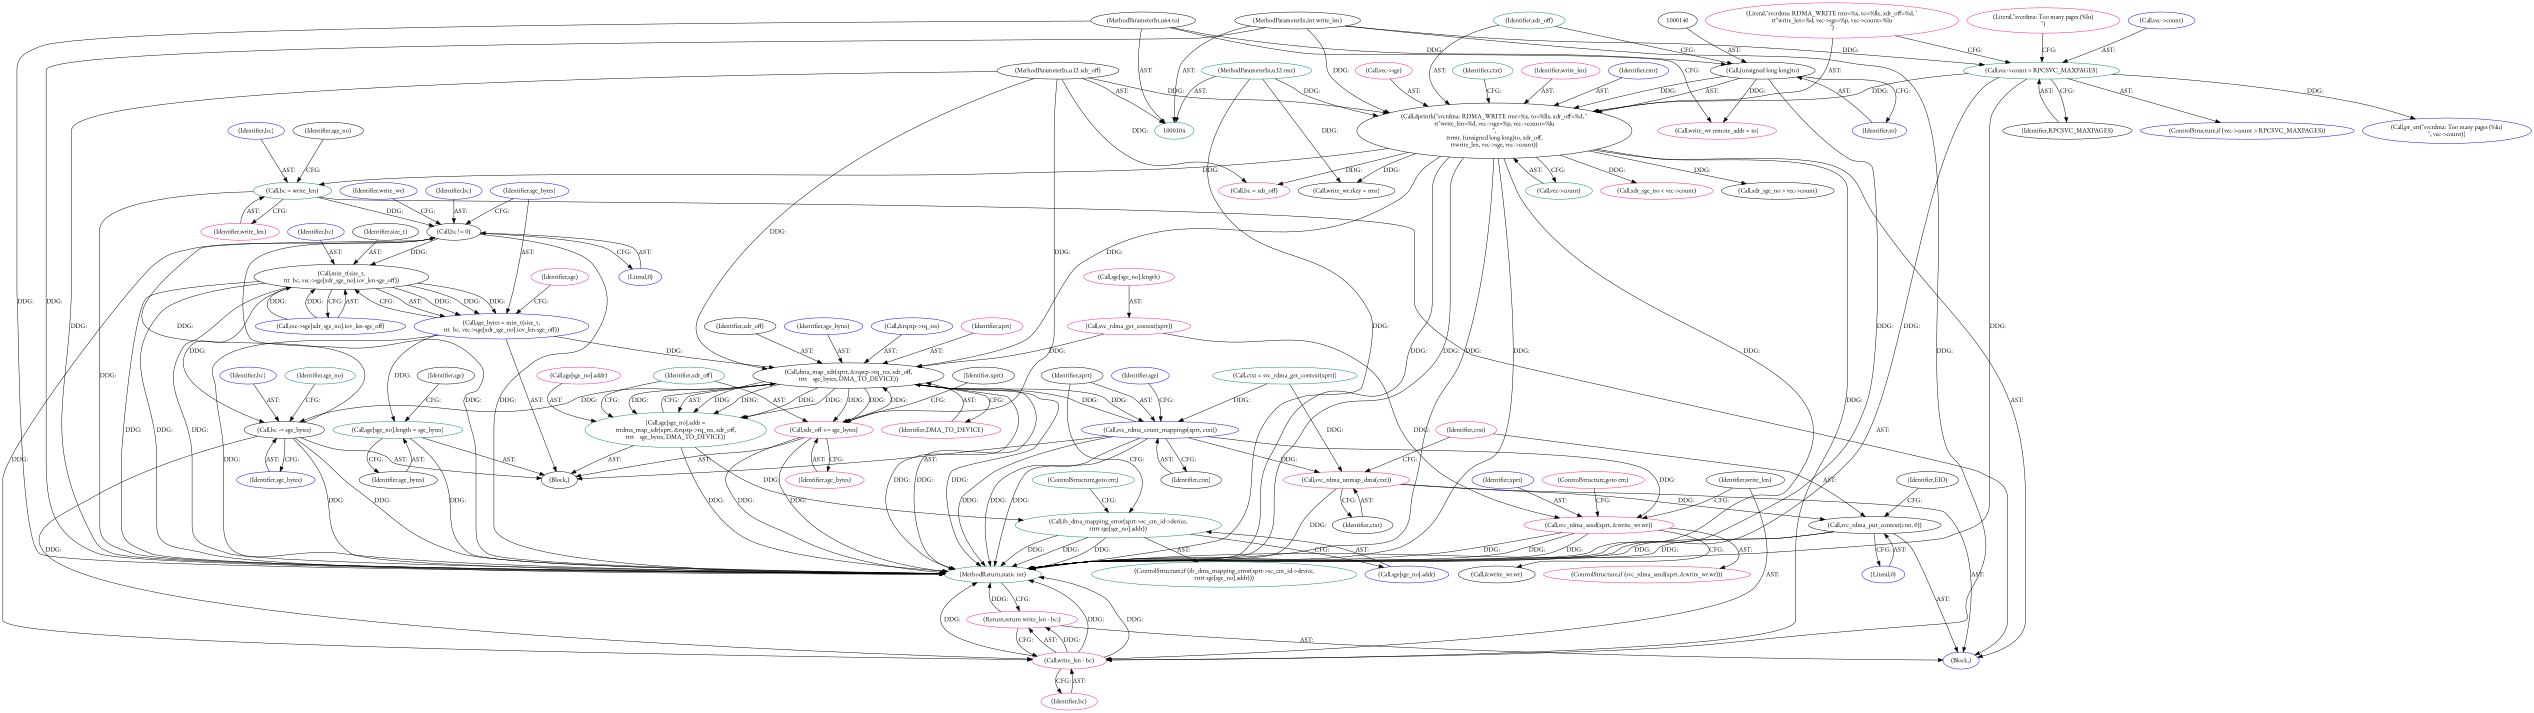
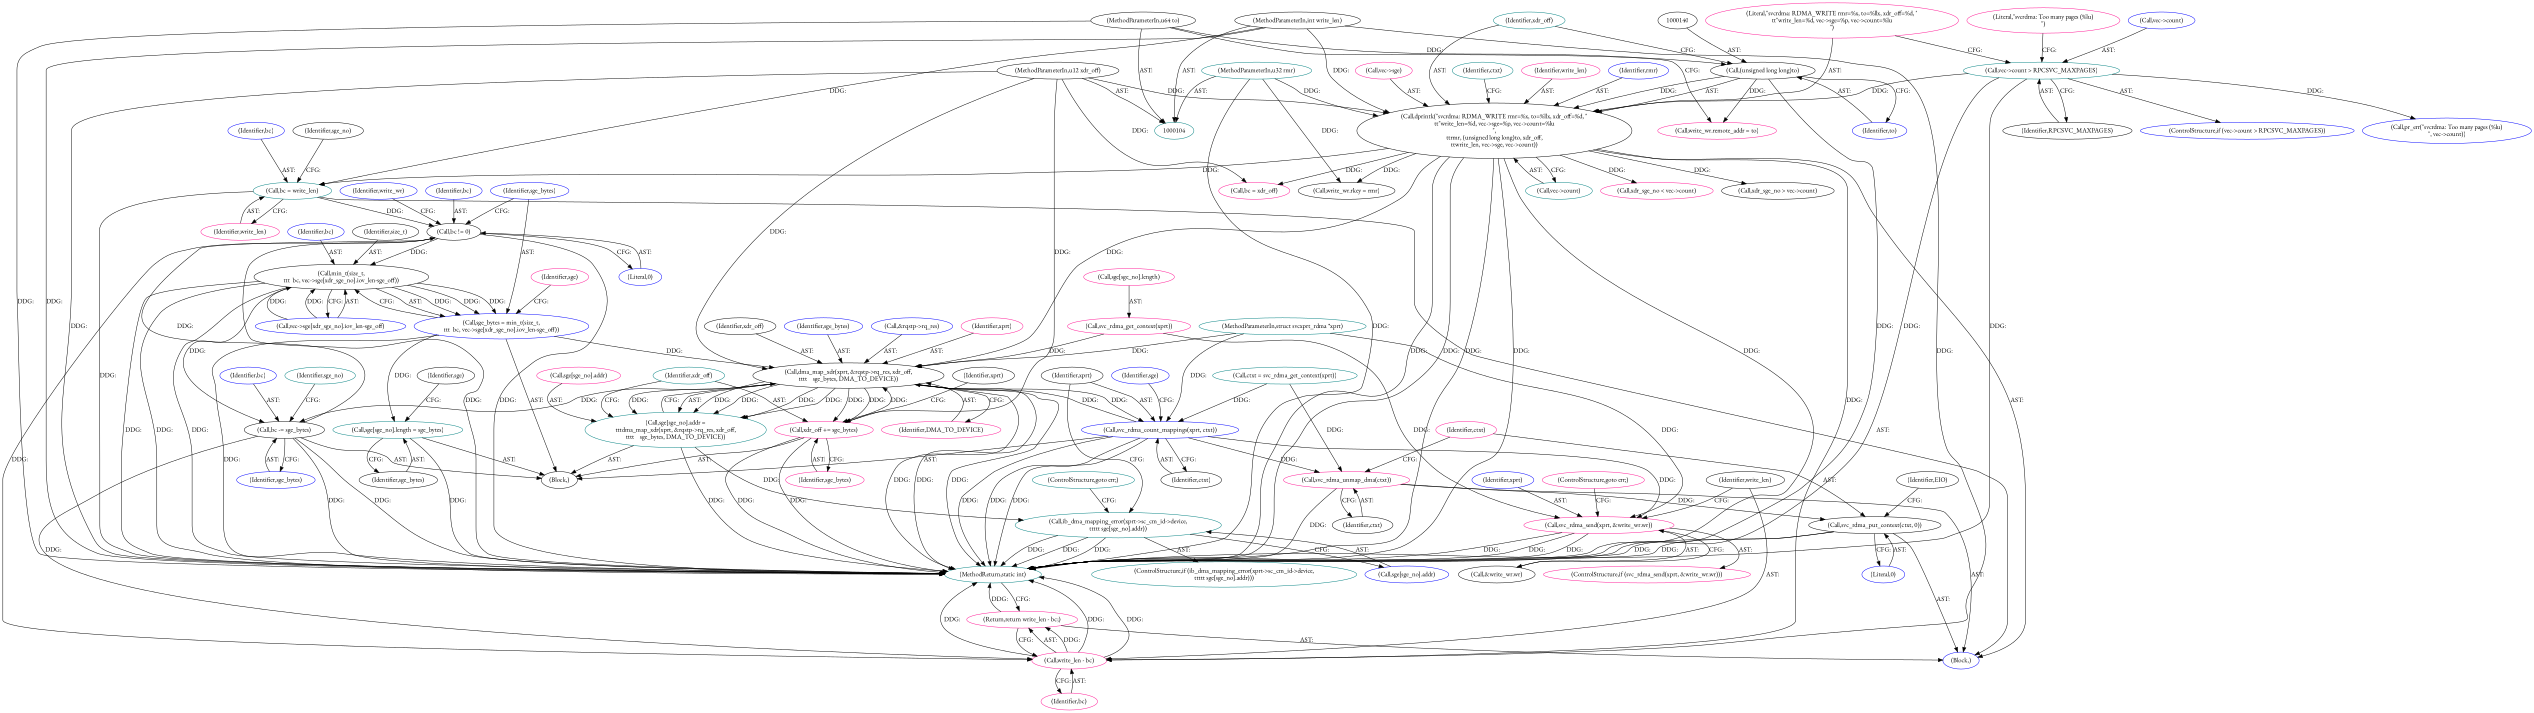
  digraph {
    fontname="EB Garamond"
    node [color=black fontname="EB Garamond"]
    edge [fontname="EB Garamond"]
    n1 [color=teal label="(Call,bc = write_len)"]
    n2 [label="(Call,bc != 0)"]
    n3 [color=teal label="(MethodReturn,static int)"]
    n4 [color=deeppink label="(Identifier,write_len)"]
    n5 [color=blue label="(Block,)"]
    n6 [color=deeppink label="(Call,write_len - bc)"]
    n7 [label="(Call,min_t(size_t,\n\t\t\t  bc, vec->sge[xdr_sge_no].iov_len-sge_off))"]
    n8 [color=blue label="(Literal,0)"]
    n9 [color=deeppink label="(Return,return write_len - bc;)"]
    n10 [label="(Call,dprintk(\"svcrdma: RDMA_WRITE rmr=%x, to=%llx, xdr_off=%d, \"\n\t\t\"write_len=%d, vec->sge=%p, vec->count=%lu\n\",\n\t\trmr, (unsigned long long)to, xdr_off,\n\t\twrite_len, vec->sge, vec->count))"]
    n11 [label="(Call,dma_map_xdr(xprt, &rqstp->rq_res, xdr_off,\n\t\t\t\t    sge_bytes, DMA_TO_DEVICE))"]
    n12 [color=teal label="(Call,vec->count)"]
    n13 [color=deeppink label="(Call,bc = xdr_off)"]
    n14 [color=deeppink label="(Call,xdr_sge_no < vec->count)"]
    n15 [label="(Call,write_wr.rkey = rmr)"]
    n16 [label="(Call,xdr_sge_no > vec->count)"]
    n17 [color=deeppink label="(Call,xdr_off += sge_bytes)"]
    n18 [label="(Call,bc -= sge_bytes)"]
    n19 [color=teal label="(Call,sge[sge_no].addr =\n\t\t\tdma_map_xdr(xprt, &rqstp->rq_res, xdr_off,\n\t\t\t\t    sge_bytes, DMA_TO_DEVICE))"]
    n20 [color=blue label="(Call,svc_rdma_count_mappings(xprt, ctxt))"]
    n21 [color=deeppink label="(Identifier,DMA_TO_DEVICE)"]
    n22 [color=deeppink label="(Identifier,bc)"]
    n23 [color=teal label="(MethodParameterIn,u32 rmr)"]
    1000104 [color=teal]
    n25 [label="(Call,(unsigned long long)to)"]
    n26 [color=blue label="(Identifier,to)"]
    n27 [color=deeppink label="(Call,write_wr.remote_addr = to)"]
    n28 [label="(MethodParameterIn,u64 to)"]
    n29 [label="(MethodParameterIn,u12 xdr_off)"]
    n30 [label="(Block,)"]
    n31 [color=deeppink label="(Identifier,sge_bytes)"]
    n32 [label="(MethodParameterIn,int write_len)"]
    n33 [color=teal label="(Call,vec->count > RPCSVC_MAXPAGES)"]
    n34 [label="(Identifier,RPCSVC_MAXPAGES)"]
    n35 [color=blue label="(ControlStructure,if (vec->count > RPCSVC_MAXPAGES))"]
    n36 [color=blue label="(Call,pr_err(\"svcrdma: Too many pages (%lu)\n\", vec->count))"]
    n37 [color=blue label="(Call,sge_bytes = min_t(size_t,\n\t\t\t  bc, vec->sge[xdr_sge_no].iov_len-sge_off))"]
    n38 [color=blue label="(Call,vec->sge[xdr_sge_no].iov_len-sge_off)"]
    n39 [color=teal label="(Call,sge[sge_no].length = sge_bytes)"]
    n40 [color=blue label="(Identifier,sge_bytes)"]
    n41 [label="(Identifier,sge_bytes)"]
    n42 [color=teal label="(Call,ib_dma_mapping_error(xprt->sc_cm_id->device,\n\t\t\t\t\t sge[sge_no].addr))"]
    n43 [color=deeppink label="(Call,svc_rdma_send(xprt, &write_wr.wr))"]
    n44 [color=deeppink label="(Call,svc_rdma_unmap_dma(ctxt))"]
    n45 [label="(Identifier,ctxt)"]
    n46 [color=blue label="(Call,sge[sge_no].addr)"]
    n47 [color=teal label="(ControlStructure,if (ib_dma_mapping_error(xprt->sc_cm_id->device,\n\t\t\t\t\t sge[sge_no].addr)))"]
    n48 [label="(Call,&write_wr.wr)"]
    n49 [color=deeppink label="(ControlStructure,if (svc_rdma_send(xprt, &write_wr.wr)))"]
    n50 [label="(Call,svc_rdma_put_context(ctxt, 0))"]
    n51 [label="(Identifier,ctxt)"]
    n52 [color=blue label="(Literal,0)"]
    n53 [color=teal label="(Identifier,xdr_off)"]
    n54 [color=blue label="(Identifier,bc)"]
    n55 [color=teal label="(Identifier,sge_no)"]
    n56 [color=deeppink label="(Literal,\"svcrdma: Too many pages (%lu)\n\")"]
    n57 [color=blue label="(Call,&rqstp->rq_res)"]
    n58 [color=deeppink label="(Identifier,ctxt)"]
    n59 [label="(Identifier,xprt)"]
    n60 [color=blue label="(Identifier,bc)"]
    n61 [color=blue label="(Identifier,rmr)"]
    n62 [color=deeppink label="(Identifier,xprt)"]
    n63 [color=blue label="(Identifier,bc)"]
    n64 [color=deeppink label="(Call,vec->sge)"]
    n65 [color=teal label="(Call,ctxt = svc_rdma_get_context(xprt))"]
    n66 [color=blue label="(Identifier,bc)"]
    n67 [color=blue label="(Identifier,sge_bytes)"]
    n68 [color=deeppink label="(ControlStructure,goto err;)"]
    n69 [label="(Identifier,xdr_off)"]
    n70 [color=teal label="(ControlStructure,goto err;)"]
    n71 [label="(Identifier,write_len)"]
    n72 [color=blue label="(Call,vec->count)"]
+   n73 [color=teal label="(MethodParameterIn,struct svcxprt_rdma *xprt)"]
    n74 [label="(Identifier,size_t)"]
    n75 [color=blue label="(Identifier,write_wr)"]
    n76 [color=deeppink label="(Literal,\"svcrdma: RDMA_WRITE rmr=%x, to=%llx, xdr_off=%d, \"\n\t\t\"write_len=%d, vec->sge=%p, vec->count=%lu\n\")"]
    n77 [color=blue label="(Identifier,xprt)"]
    n78 [color=teal label="(Identifier,ctxt)"]
    n79 [color=blue label="(Identifier,sge_bytes)"]
    n80 [label="(Identifier,EIO)"]
    n81 [color=deeppink label="(Call,sge[sge_no].length)"]
    n82 [color=deeppink label="(Call,svc_rdma_get_context(xprt))"]
    n83 [label="(Identifier,sge_no)"]
    n84 [label="(Identifier,xprt)"]
    n85 [color=deeppink label="(Call,sge[sge_no].addr)"]
    n86 [color=deeppink label="(Identifier,sge)"]
    n87 [label="(Identifier,sge)"]
    n88 [color=deeppink label="(Identifier,write_len)"]
    n89 [color=blue label="(Identifier,sge)"]
    n90 [color=teal label="(Identifier,xdr_off)"]
    1000140
    n1 -> n2 [label="DDG: "]
    n1 -> n3 [label="DDG: "]
    n1 -> n4 [label="CFG: "]
    n1 -> n5 [label="AST: "]
    n2 -> n3 [label="DDG: "]
    n2 -> n3 [label="DDG: "]
    n2 -> n6 [label="DDG: "]
    n2 -> n7 [label="DDG: "]
    n2 -> n8 [label="CFG: "]
    n3 -> n9 [label="CFG: "]
    n4 -> n1 [label="AST: "]
    n6 -> n3 [label="DDG: "]
    n6 -> n3 [label="DDG: "]
    n6 -> n3 [label="DDG: "]
    n6 -> n9 [label="AST: "]
    n6 -> n9 [label="DDG: "]
    n6 -> n22 [label="CFG: "]
    n7 -> n3 [label="DDG: "]
    n7 -> n3 [label="DDG: "]
    n7 -> n3 [label="DDG: "]
    n7 -> n18 [label="DDG: "]
    n7 -> n37 [label="AST: "]
    n7 -> n37 [label="DDG: "]
    n7 -> n37 [label="DDG: "]
    n7 -> n37 [label="DDG: "]
    n7 -> n38 [label="CFG: "]
    n8 -> n2 [label="AST: "]
    n9 -> n3 [label="DDG: "]
    n9 -> n5 [label="AST: "]
    n9 -> n6 [label="CFG: "]
    n10 -> n1 [label="DDG: "]
    n10 -> n3 [label="DDG: "]
    n10 -> n3 [label="DDG: "]
    n10 -> n3 [label="DDG: "]
    n10 -> n3 [label="DDG: "]
    n10 -> n3 [label="DDG: "]
    n10 -> n5 [label="AST: "]
    n10 -> n6 [label="DDG: "]
    n10 -> n11 [label="DDG: "]
    n10 -> n12 [label="CFG: "]
    n10 -> n13 [label="DDG: "]
    n10 -> n14 [label="DDG: "]
    n10 -> n15 [label="DDG: "]
    n10 -> n16 [label="DDG: "]
    n11 -> n3 [label="DDG: "]
    n11 -> n3 [label="DDG: "]
    n11 -> n3 [label="DDG: "]
    n11 -> n17 [label="DDG: "]
    n11 -> n17 [label="DDG: "]
    n11 -> n18 [label="DDG: "]
    n11 -> n19 [label="AST: "]
    n11 -> n19 [label="DDG: "]
    n11 -> n19 [label="DDG: "]
    n11 -> n19 [label="DDG: "]
    n11 -> n19 [label="DDG: "]
    n11 -> n19 [label="DDG: "]
    n11 -> n20 [label="DDG: "]
    n11 -> n21 [label="CFG: "]
    n12 -> n10 [label="AST: "]
    n17 -> n3 [label="DDG: "]
    n17 -> n3 [label="DDG: "]
    n17 -> n11 [label="DDG: "]
    n17 -> n30 [label="AST: "]
    n17 -> n31 [label="CFG: "]
    n18 -> n2 [label="DDG: "]
    n18 -> n3 [label="DDG: "]
    n18 -> n3 [label="DDG: "]
    n18 -> n6 [label="DDG: "]
    n18 -> n30 [label="AST: "]
    n18 -> n40 [label="CFG: "]
    n19 -> n3 [label="DDG: "]
    n19 -> n11 [label="CFG: "]
    n19 -> n30 [label="AST: "]
    n19 -> n42 [label="DDG: "]
    n20 -> n3 [label="DDG: "]
    n20 -> n3 [label="DDG: "]
    n20 -> n3 [label="DDG: "]
    n20 -> n11 [label="DDG: "]
    n20 -> n30 [label="AST: "]
    n20 -> n43 [label="DDG: "]
    n20 -> n44 [label="DDG: "]
    n20 -> n45 [label="CFG: "]
    n21 -> n11 [label="AST: "]
    n22 -> n6 [label="AST: "]
    n23 -> n3 [label="DDG: "]
    n23 -> n10 [label="DDG: "]
    n23 -> n15 [label="DDG: "]
    n23 -> 1000104 [label="AST: "]
    n25 -> n3 [label="DDG: "]
    n25 -> n10 [label="AST: "]
    n25 -> n10 [label="DDG: "]
    n25 -> n26 [label="CFG: "]
    n25 -> n27 [label="DDG: "]
    n26 -> n25 [label="AST: "]
    n28 -> n3 [label="DDG: "]
    n28 -> 1000104 [label="AST: "]
    n28 -> n25 [label="DDG: "]
    n28 -> n27 [label="CFG: "]
    n29 -> n3 [label="DDG: "]
    n29 -> n10 [label="DDG: "]
    n29 -> n11 [label="DDG: "]
    n29 -> n13 [label="DDG: "]
    n29 -> n17 [label="DDG: "]
    n29 -> 1000104 [label="AST: "]
    n31 -> n17 [label="AST: "]
-   n32 -> n33 [label="DDG: "]
+   n32 -> n1 [label="DDG: "]
    n32 -> n3 [label="DDG: "]
    n32 -> n6 [label="DDG: "]
    n32 -> n10 [label="DDG: "]
    n32 -> 1000104 [label="AST: "]
    n33 -> n3 [label="DDG: "]
    n33 -> n3 [label="DDG: "]
    n33 -> n10 [label="DDG: "]
    n33 -> n34 [label="CFG: "]
    n33 -> n35 [label="AST: "]
    n33 -> n36 [label="DDG: "]
    n34 -> n33 [label="AST: "]
    n37 -> n3 [label="DDG: "]
    n37 -> n7 [label="CFG: "]
    n37 -> n11 [label="DDG: "]
    n37 -> n30 [label="AST: "]
    n37 -> n39 [label="DDG: "]
    n38 -> n7 [label="AST: "]
    n38 -> n7 [label="DDG: "]
    n38 -> n7 [label="DDG: "]
    n39 -> n3 [label="DDG: "]
    n39 -> n30 [label="AST: "]
    n39 -> n41 [label="CFG: "]
    n40 -> n18 [label="AST: "]
    n41 -> n39 [label="AST: "]
    n42 -> n3 [label="DDG: "]
    n42 -> n3 [label="DDG: "]
    n42 -> n3 [label="DDG: "]
    n42 -> n46 [label="CFG: "]
    n42 -> n47 [label="AST: "]
    n43 -> n3 [label="DDG: "]
    n43 -> n3 [label="DDG: "]
    n43 -> n3 [label="DDG: "]
    n43 -> n48 [label="CFG: "]
    n43 -> n49 [label="AST: "]
    n44 -> n3 [label="DDG: "]
    n44 -> n5 [label="AST: "]
    n44 -> n50 [label="DDG: "]
    n44 -> n51 [label="CFG: "]
    n45 -> n20 [label="AST: "]
    n46 -> n42 [label="AST: "]
+   n48 -> n43 [label="AST: "]
    n50 -> n3 [label="DDG: "]
    n50 -> n3 [label="DDG: "]
    n50 -> n5 [label="AST: "]
    n50 -> n52 [label="CFG: "]
    n51 -> n44 [label="AST: "]
    n52 -> n50 [label="AST: "]
    n53 -> n10 [label="AST: "]
    n53 -> n25 [label="CFG: "]
    n54 -> n2 [label="AST: "]
    n55 -> n18 [label="CFG: "]
    n56 -> n33 [label="CFG: "]
    n57 -> n11 [label="AST: "]
    n58 -> n44 [label="CFG: "]
    n58 -> n50 [label="AST: "]
    n59 -> n20 [label="AST: "]
    n59 -> n42 [label="CFG: "]
    n60 -> n1 [label="AST: "]
    n61 -> n10 [label="AST: "]
    n62 -> n11 [label="AST: "]
    n63 -> n18 [label="AST: "]
    n64 -> n10 [label="AST: "]
    n65 -> n20 [label="DDG: "]
    n65 -> n44 [label="DDG: "]
    n66 -> n7 [label="AST: "]
    n67 -> n2 [label="CFG: "]
    n67 -> n37 [label="AST: "]
    n68 -> n43 [label="CFG: "]
    n69 -> n11 [label="AST: "]
    n70 -> n42 [label="CFG: "]
    n71 -> n6 [label="AST: "]
    n71 -> n43 [label="CFG: "]
    n72 -> n33 [label="AST: "]
+   n73 -> n11 [label="DDG: "]
+   n73 -> n20 [label="DDG: "]
+   n73 -> n43 [label="DDG: "]
    n74 -> n7 [label="AST: "]
    n75 -> n2 [label="CFG: "]
    n76 -> n10 [label="AST: "]
    n76 -> n33 [label="CFG: "]
    n77 -> n43 [label="AST: "]
    n78 -> n10 [label="CFG: "]
    n79 -> n11 [label="AST: "]
    n80 -> n50 [label="CFG: "]
    n81 -> n82 [label="AST: "]
    n82 -> n11 [label="DDG: "]
    n82 -> n43 [label="DDG: "]
    n83 -> n1 [label="CFG: "]
    n84 -> n17 [label="CFG: "]
    n85 -> n19 [label="AST: "]
    n86 -> n37 [label="CFG: "]
    n87 -> n39 [label="CFG: "]
    n88 -> n10 [label="AST: "]
    n89 -> n20 [label="CFG: "]
    n90 -> n17 [label="AST: "]
    n90 -> n19 [label="CFG: "]
    1000140 -> n25 [label="AST: "]
  }
